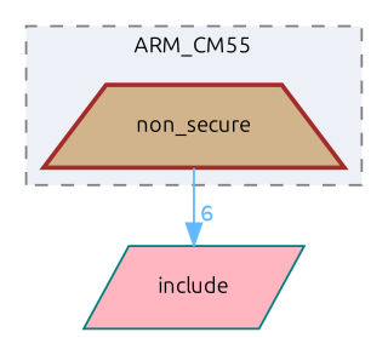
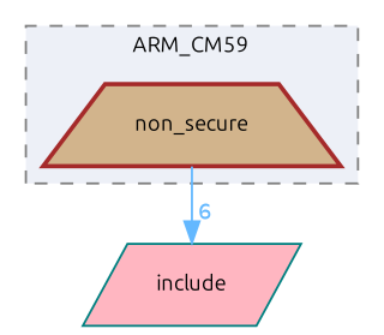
  digraph {
    compound=true
    fontname=Ubuntu
    node [fontname=Ubuntu fontsize=10]
    n1 [color=brown fillcolor=tan height=0.2 label=non_secure shape=trapezium style="filled,bold" width=0.4]
    n2 [color=teal fillcolor=lightpink height=0.2 label=include shape=parallelogram style=filled width=0.4]
    subgraph cluster_1 {
      bgcolor="#edf0f7"
      fontsize=10
-     label=ARM_CM55
+     label=ARM_CM59
      pencolor=grey50
      style="filled,dashed"
      n1
    }
    n1 -> n2 [color=steelblue1 fontcolor=steelblue1 fontname=Ubuntu fontsize=10 headlabel=6 labeldistance=1.5 labelfontname=Helvetica labelfontsize=10]
  }
